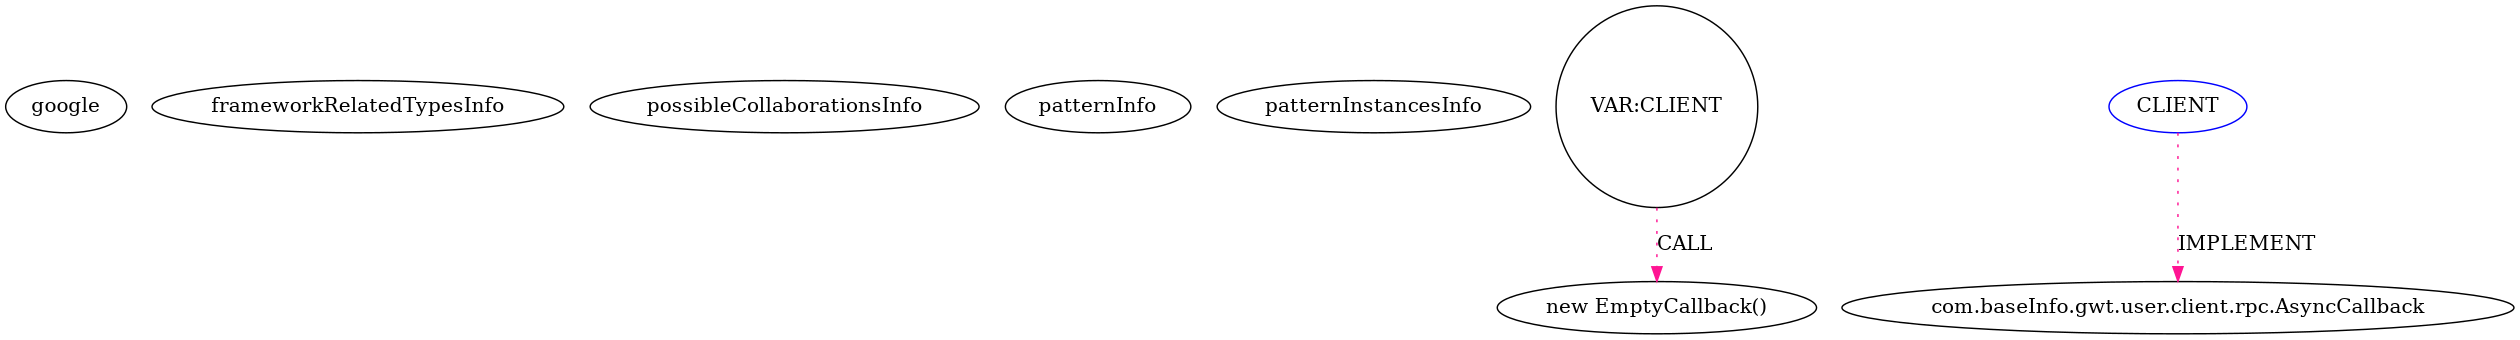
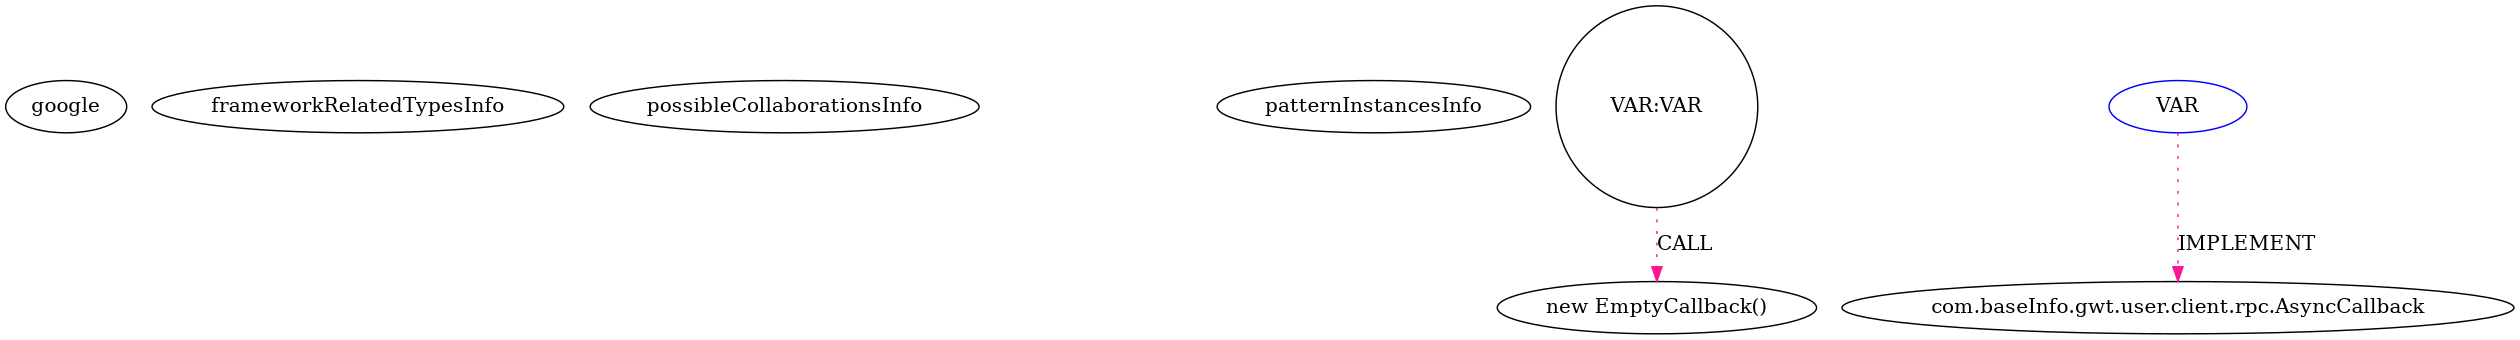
  digraph {
    edge [color=deeppink style=dotted]
    n1 [category=pattern graphId=1997 isAnonymous=false label=google possibleRelation=false]
    frameworkRelatedTypesInfo
    possibleCollaborationsInfo
-   patternInfo [frequency=2.0 patternRootClient=null]
    patternInstancesInfo [0="skavish-collaborative-paint~/skavish-collaborative-paint/collaborative-paint-master/src/com/acme/collpaint/client/page/CollPaintPresenter.java~void launch()~4488" 1="skavish-collaborative-paint~/skavish-collaborative-paint/collaborative-paint-master/src/com/acme/collpaint/client/page/CollPaintPresenter.java~void whenLoggedIn(java.lang.String)~4490"]
    n6 [isFrameworkType=false label="new EmptyCallback()" vertexType=CONSTRUCTOR_CALL]
-   n7 [isFrameworkType=false label="VAR:CLIENT" shape=circle vertexType=VARIABLE_EXPRESION]
-   n8 [color=blue isFrameworkType=false label=CLIENT vertexType=REFERENCE_CLIENT_CLASS_DECLARATION]
+   n7 [isFrameworkType=false label="VAR:VAR" shape=circle vertexType=VARIABLE_EXPRESION]
+   n8 [color=blue isFrameworkType=false label=VAR vertexType=REFERENCE_CLIENT_CLASS_DECLARATION]
    n9 [isFrameworkType=false label="com.baseInfo.gwt.user.client.rpc.AsyncCallback" vertexType=FRAMEWORK_INTERFACE_TYPE]
    n7 -> n6 [label=CALL]
    n8 -> n9 [label=IMPLEMENT]
  }
